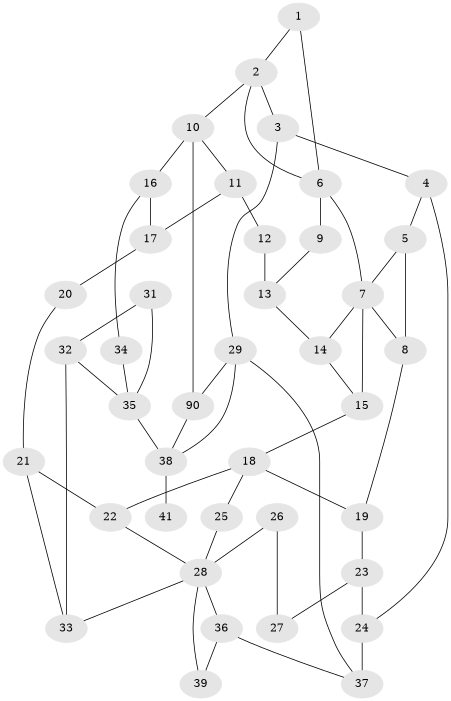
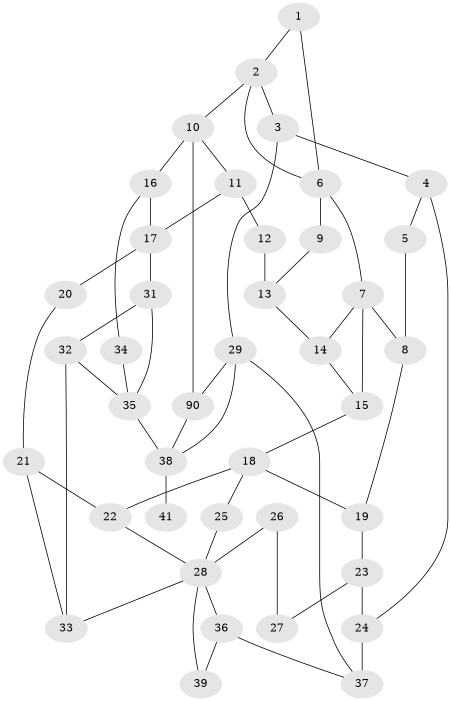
  graph {
    node [color=gray90 style=filled]
    edge [weight=1.0]
    1
    2
    6
    3
    10
    7
    9
    4
    29
    11
    16
    n12 [label=90]
    5
    24
    37
    38
    8
    14
    15
    19
    13
    18
    23
    12
    17
    34
    20
    31
    22
    25
    35
    21
    32
    28
    27
    33
    36
    39
    26
    41
    1 -- 2
    1 -- 6
    2 -- 6
    2 -- 3 [weight=2.0]
    2 -- 10 [weight=2.0]
    6 -- 7 [weight=2.0]
    6 -- 9 [weight=2.0]
    3 -- 4
    3 -- 29
    10 -- 11
    10 -- 16
    10 -- n12
    7 -- 8
    7 -- 14
    7 -- 15
    9 -- 13
    4 -- 5
    4 -- 24 [weight=2.0]
    29 -- n12
    29 -- 37
    29 -- 38
    11 -- 12 [weight=2.0]
    11 -- 17 [weight=2.0]
    16 -- 17
    16 -- 34
    n12 -- 38
-   5 -- 7
    5 -- 8 [weight=2.0]
    24 -- 37 [weight=3.0]
    38 -- 41 [weight=2.0]
    8 -- 19
    14 -- 15
    15 -- 18
    19 -- 23
    13 -- 14
    18 -- 19
    18 -- 22
    18 -- 25
    23 -- 24
    23 -- 27
    12 -- 13 [weight=4.0]
    17 -- 20 [weight=2.0]
+   17 -- 31
    34 -- 35 [weight=2.0]
    20 -- 21
    31 -- 35
    31 -- 32
    22 -- 28
    25 -- 28
    35 -- 38 [weight=2.0]
    21 -- 22
    21 -- 33
    32 -- 35
    32 -- 33
    28 -- 33
    28 -- 36
    28 -- 39
    36 -- 37
    36 -- 39
    26 -- 28
    26 -- 27
  }
